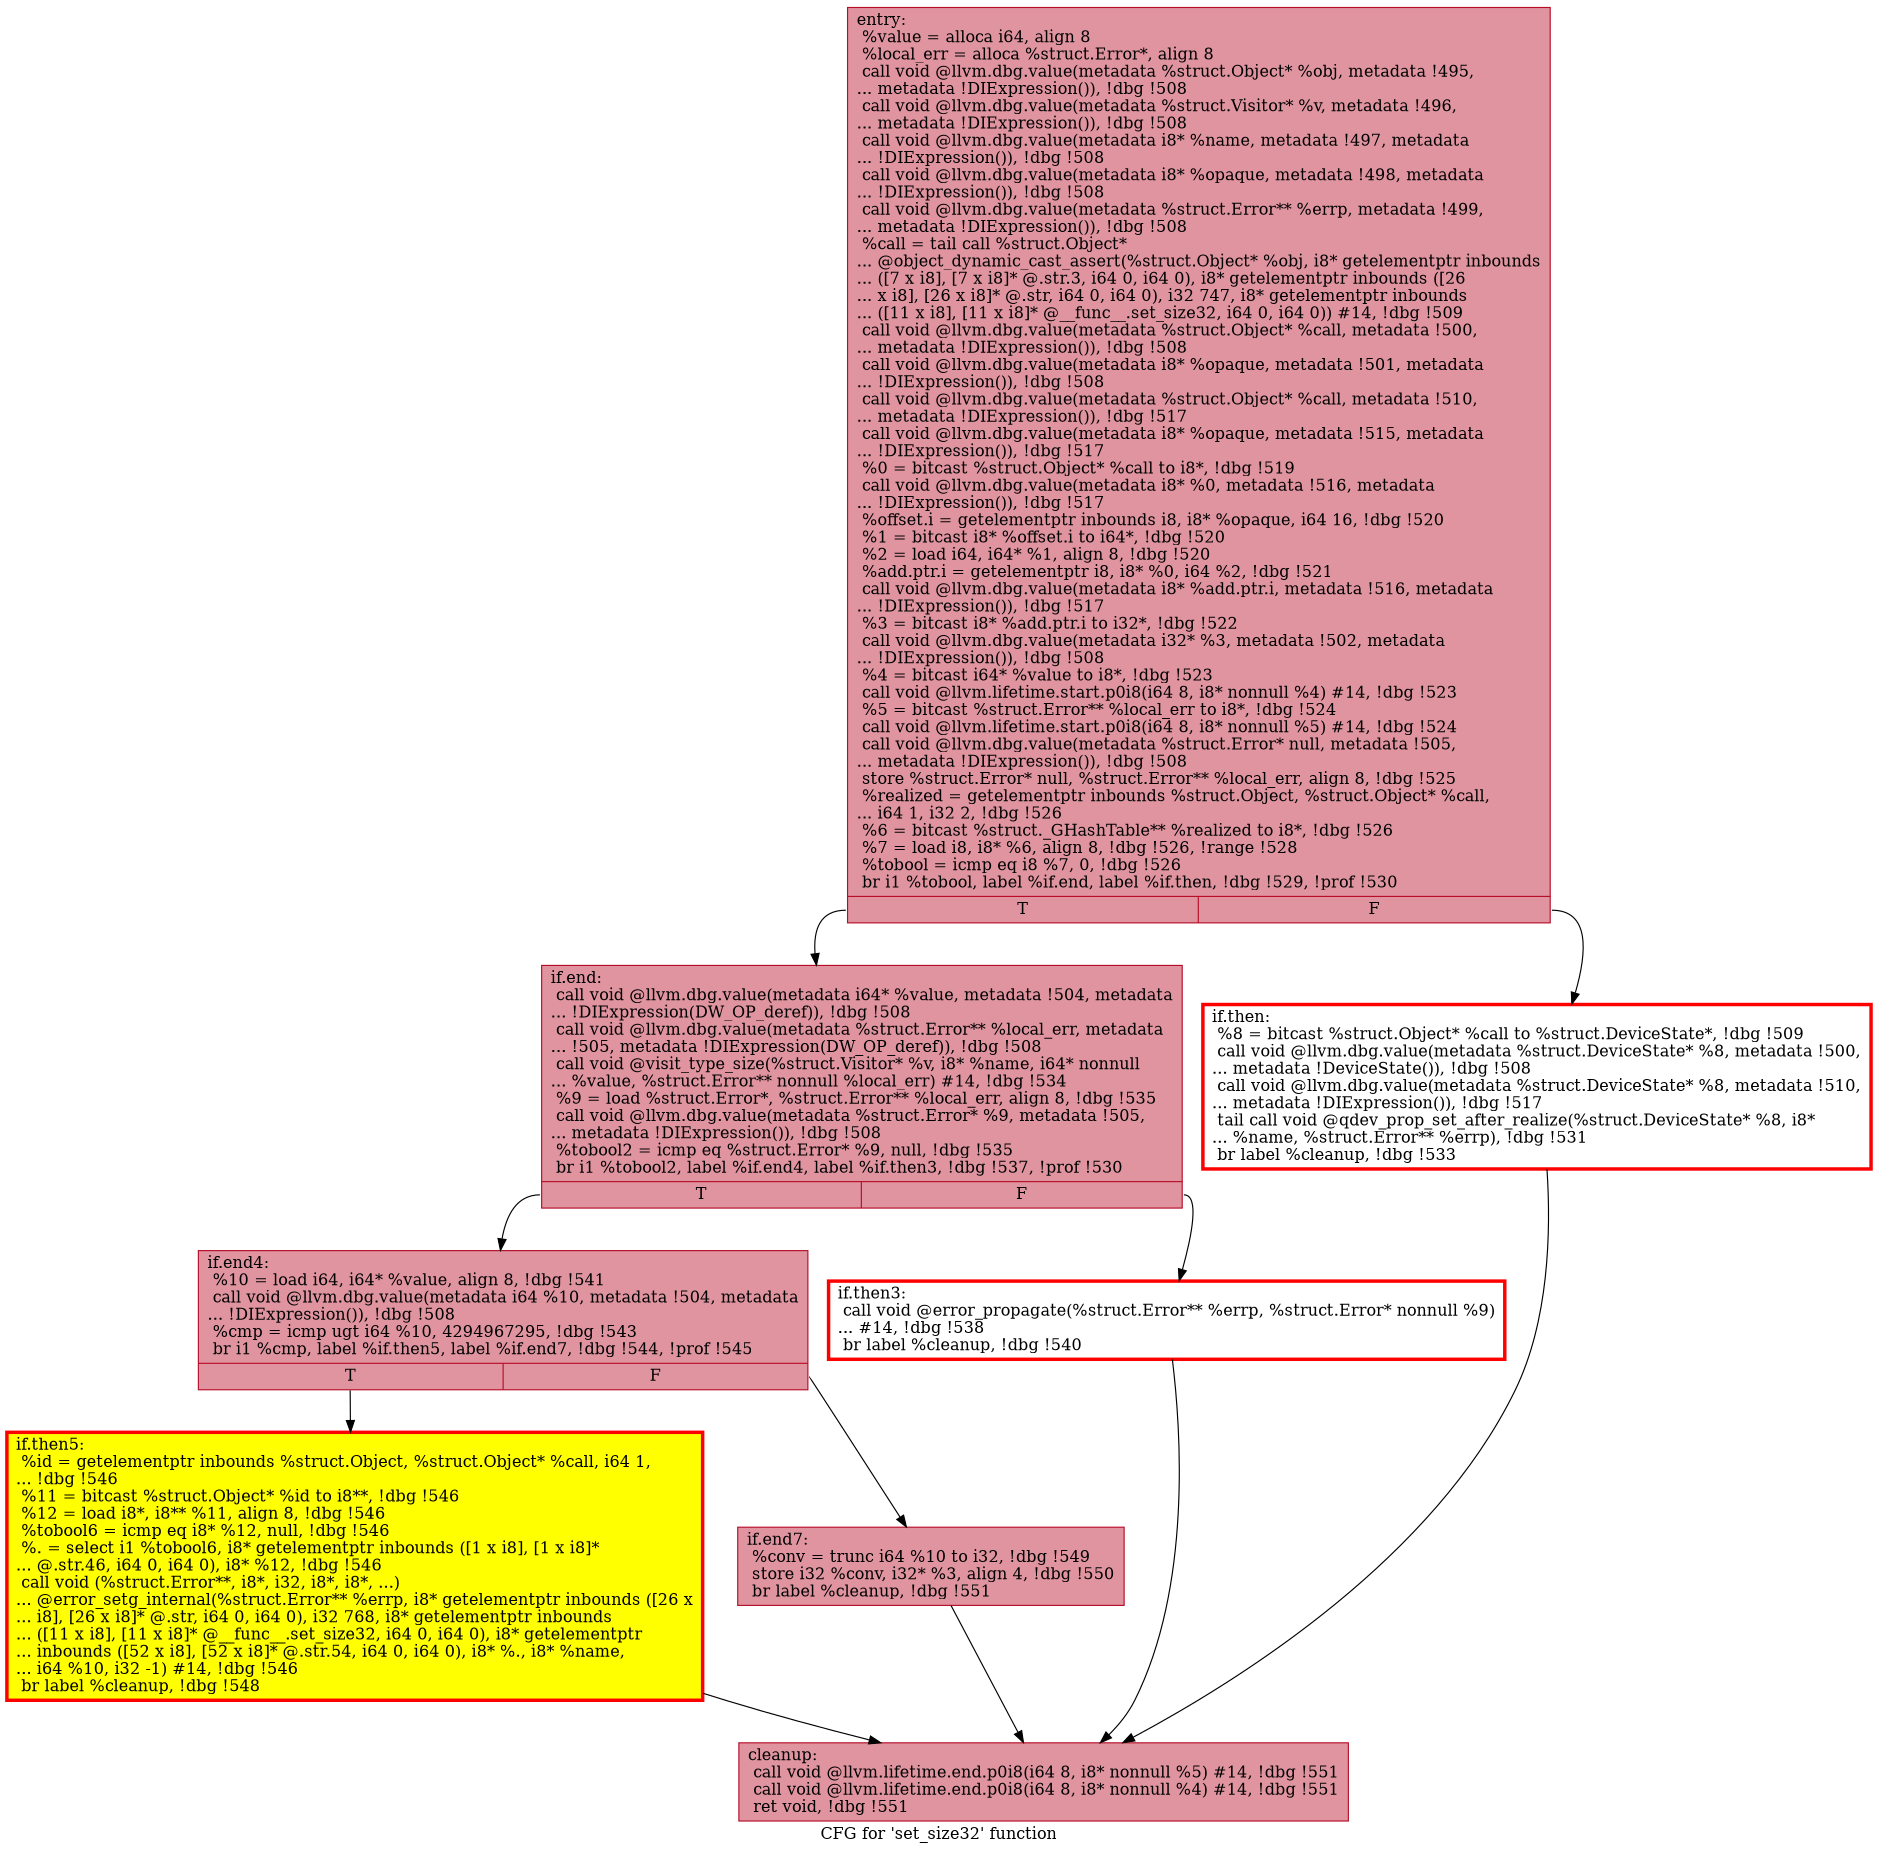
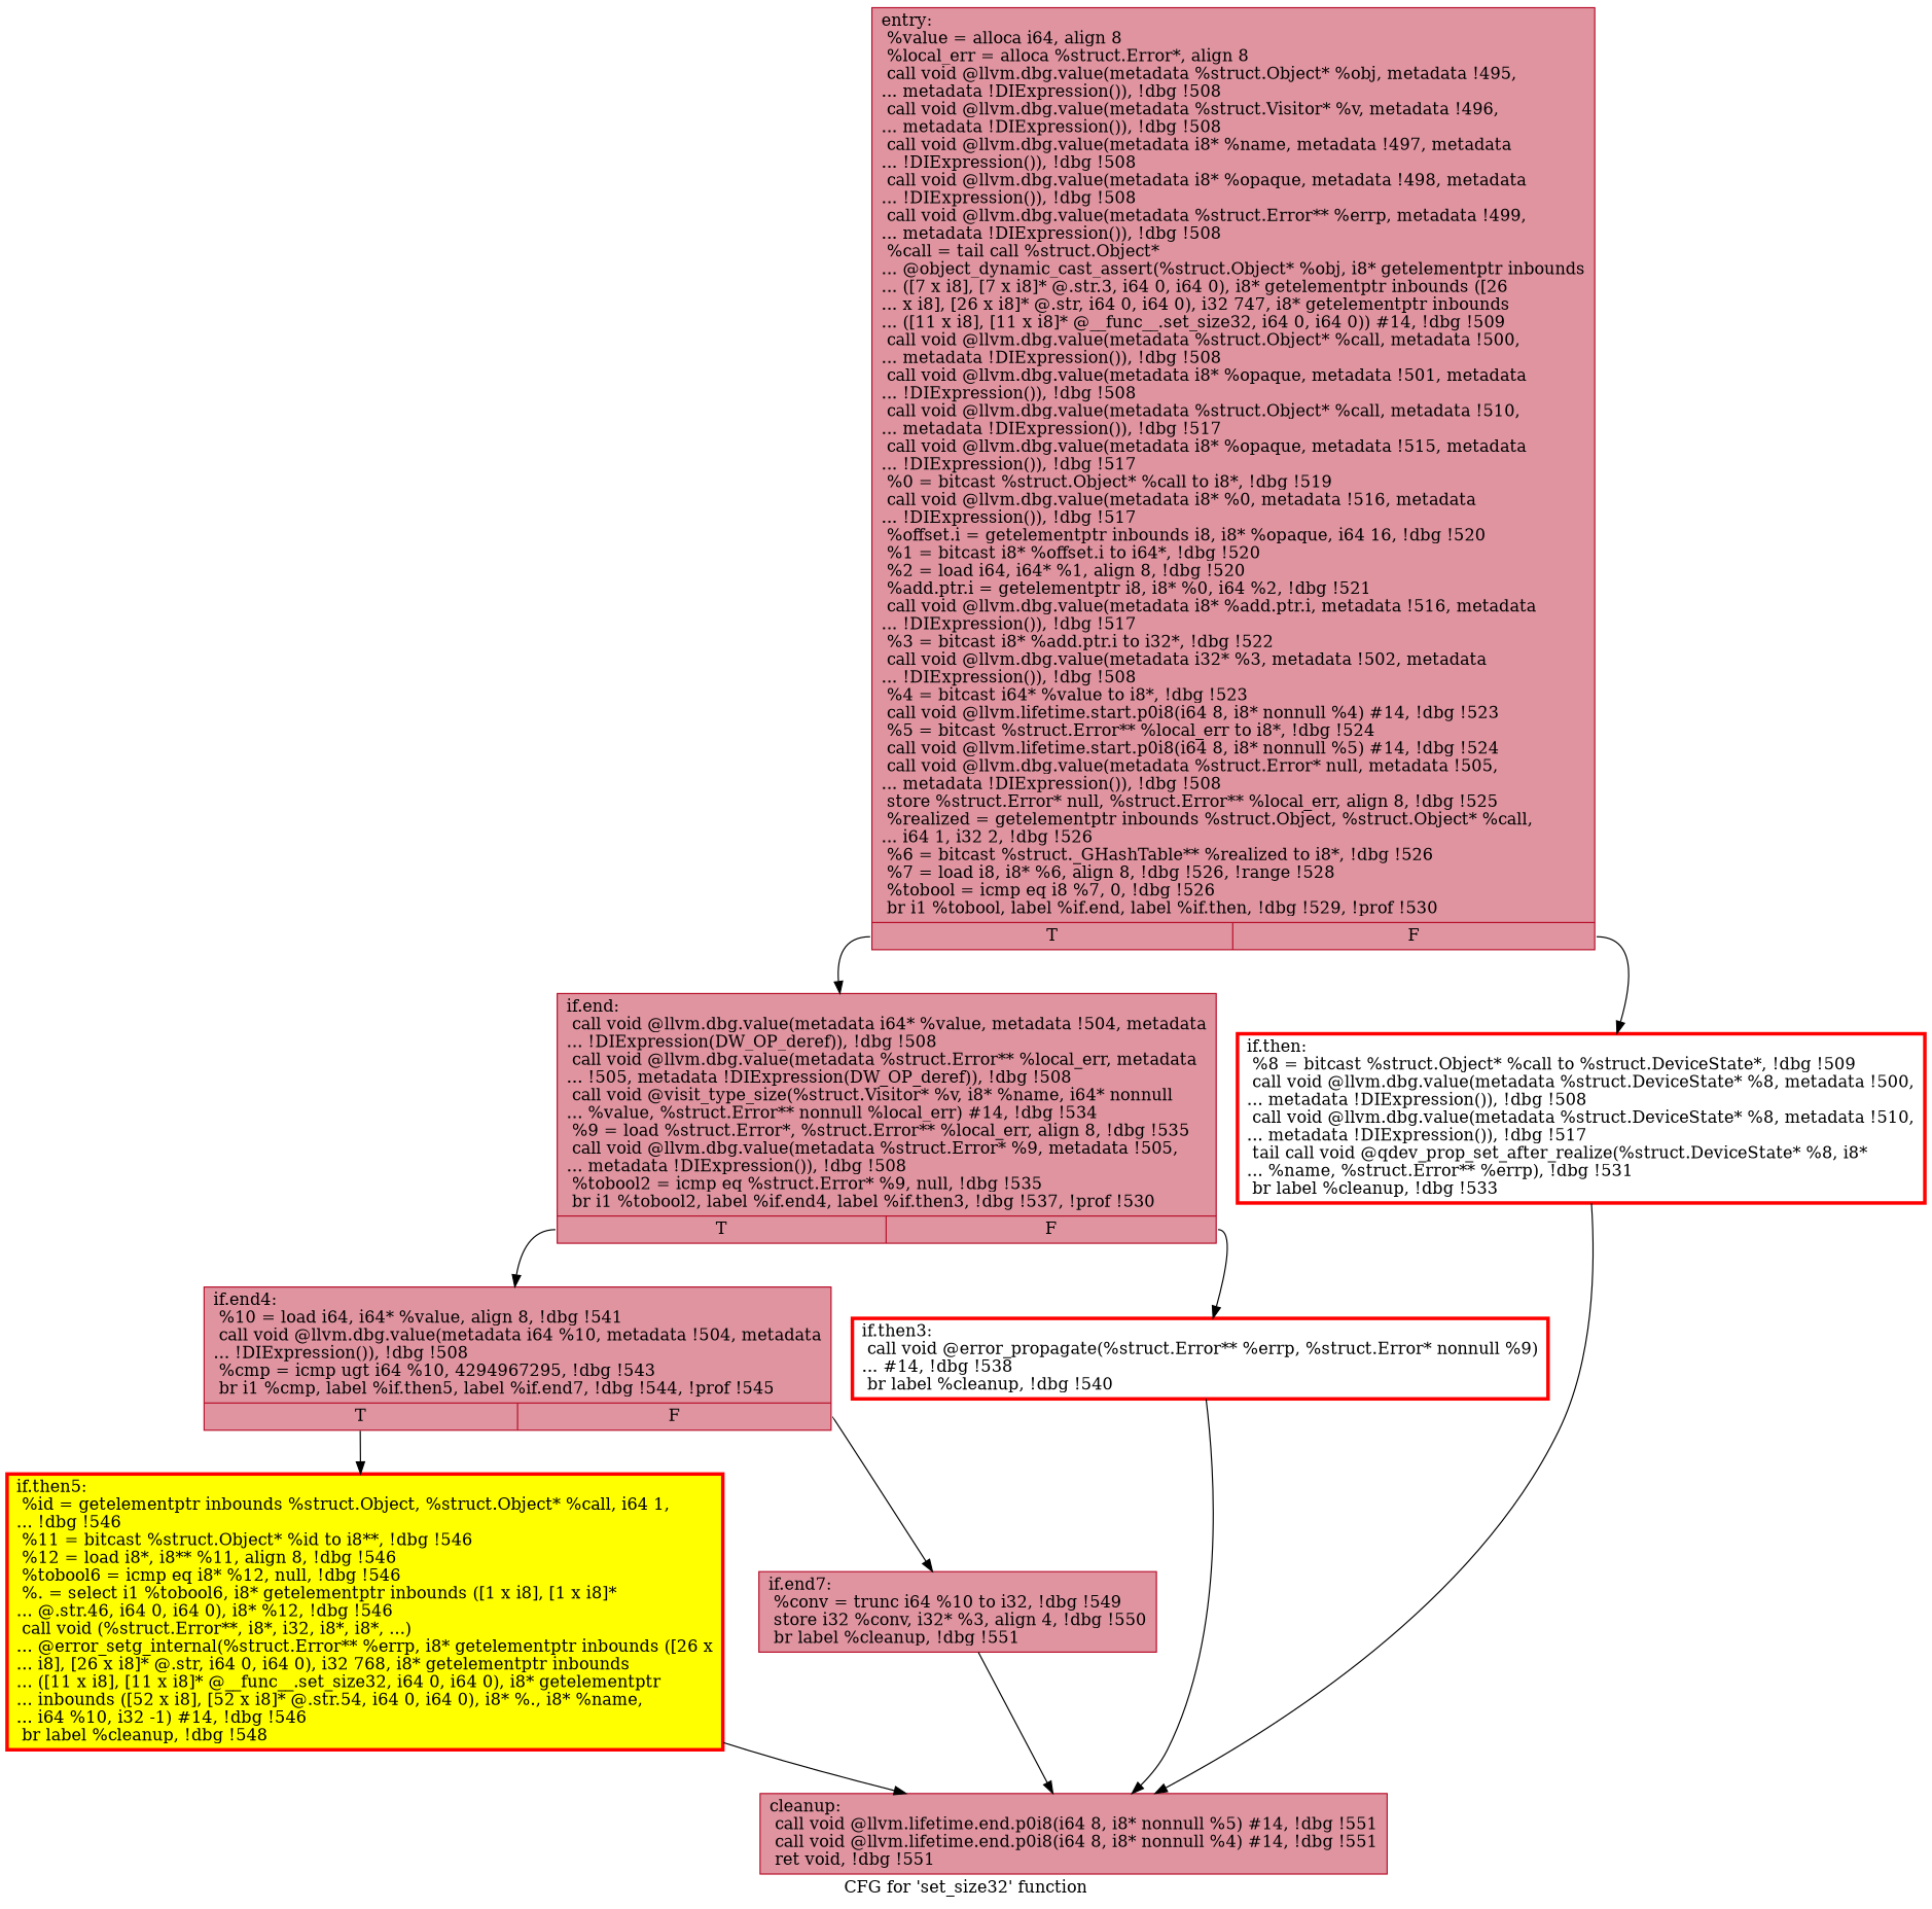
  digraph {
    label="CFG for 'set_size32' function"
    node [color="#b70d28ff" fillcolor="#b70d2870" shape=record style=filled]
    n1 [label="{entry:\l  %value = alloca i64, align 8\l  %local_err = alloca %struct.Error*, align 8\l  call void @llvm.dbg.value(metadata %struct.Object* %obj, metadata !495,\l... metadata !DIExpression()), !dbg !508\l  call void @llvm.dbg.value(metadata %struct.Visitor* %v, metadata !496,\l... metadata !DIExpression()), !dbg !508\l  call void @llvm.dbg.value(metadata i8* %name, metadata !497, metadata\l... !DIExpression()), !dbg !508\l  call void @llvm.dbg.value(metadata i8* %opaque, metadata !498, metadata\l... !DIExpression()), !dbg !508\l  call void @llvm.dbg.value(metadata %struct.Error** %errp, metadata !499,\l... metadata !DIExpression()), !dbg !508\l  %call = tail call %struct.Object*\l... @object_dynamic_cast_assert(%struct.Object* %obj, i8* getelementptr inbounds\l... ([7 x i8], [7 x i8]* @.str.3, i64 0, i64 0), i8* getelementptr inbounds ([26\l... x i8], [26 x i8]* @.str, i64 0, i64 0), i32 747, i8* getelementptr inbounds\l... ([11 x i8], [11 x i8]* @__func__.set_size32, i64 0, i64 0)) #14, !dbg !509\l  call void @llvm.dbg.value(metadata %struct.Object* %call, metadata !500,\l... metadata !DIExpression()), !dbg !508\l  call void @llvm.dbg.value(metadata i8* %opaque, metadata !501, metadata\l... !DIExpression()), !dbg !508\l  call void @llvm.dbg.value(metadata %struct.Object* %call, metadata !510,\l... metadata !DIExpression()), !dbg !517\l  call void @llvm.dbg.value(metadata i8* %opaque, metadata !515, metadata\l... !DIExpression()), !dbg !517\l  %0 = bitcast %struct.Object* %call to i8*, !dbg !519\l  call void @llvm.dbg.value(metadata i8* %0, metadata !516, metadata\l... !DIExpression()), !dbg !517\l  %offset.i = getelementptr inbounds i8, i8* %opaque, i64 16, !dbg !520\l  %1 = bitcast i8* %offset.i to i64*, !dbg !520\l  %2 = load i64, i64* %1, align 8, !dbg !520\l  %add.ptr.i = getelementptr i8, i8* %0, i64 %2, !dbg !521\l  call void @llvm.dbg.value(metadata i8* %add.ptr.i, metadata !516, metadata\l... !DIExpression()), !dbg !517\l  %3 = bitcast i8* %add.ptr.i to i32*, !dbg !522\l  call void @llvm.dbg.value(metadata i32* %3, metadata !502, metadata\l... !DIExpression()), !dbg !508\l  %4 = bitcast i64* %value to i8*, !dbg !523\l  call void @llvm.lifetime.start.p0i8(i64 8, i8* nonnull %4) #14, !dbg !523\l  %5 = bitcast %struct.Error** %local_err to i8*, !dbg !524\l  call void @llvm.lifetime.start.p0i8(i64 8, i8* nonnull %5) #14, !dbg !524\l  call void @llvm.dbg.value(metadata %struct.Error* null, metadata !505,\l... metadata !DIExpression()), !dbg !508\l  store %struct.Error* null, %struct.Error** %local_err, align 8, !dbg !525\l  %realized = getelementptr inbounds %struct.Object, %struct.Object* %call,\l... i64 1, i32 2, !dbg !526\l  %6 = bitcast %struct._GHashTable** %realized to i8*, !dbg !526\l  %7 = load i8, i8* %6, align 8, !dbg !526, !range !528\l  %tobool = icmp eq i8 %7, 0, !dbg !526\l  br i1 %tobool, label %if.end, label %if.then, !dbg !529, !prof !530\l|{<s0>T|<s1>F}}"]
    n2 [label="{if.end:                                           \l  call void @llvm.dbg.value(metadata i64* %value, metadata !504, metadata\l... !DIExpression(DW_OP_deref)), !dbg !508\l  call void @llvm.dbg.value(metadata %struct.Error** %local_err, metadata\l... !505, metadata !DIExpression(DW_OP_deref)), !dbg !508\l  call void @visit_type_size(%struct.Visitor* %v, i8* %name, i64* nonnull\l... %value, %struct.Error** nonnull %local_err) #14, !dbg !534\l  %9 = load %struct.Error*, %struct.Error** %local_err, align 8, !dbg !535\l  call void @llvm.dbg.value(metadata %struct.Error* %9, metadata !505,\l... metadata !DIExpression()), !dbg !508\l  %tobool2 = icmp eq %struct.Error* %9, null, !dbg !535\l  br i1 %tobool2, label %if.end4, label %if.then3, !dbg !537, !prof !530\l|{<s0>T|<s1>F}}"]
-   n3 [color=red label="{if.then:                                          \l  %8 = bitcast %struct.Object* %call to %struct.DeviceState*, !dbg !509\l  call void @llvm.dbg.value(metadata %struct.DeviceState* %8, metadata !500,\l... metadata !DeviceState()), !dbg !508\l  call void @llvm.dbg.value(metadata %struct.DeviceState* %8, metadata !510,\l... metadata !DIExpression()), !dbg !517\l  tail call void @qdev_prop_set_after_realize(%struct.DeviceState* %8, i8*\l... %name, %struct.Error** %errp), !dbg !531\l  br label %cleanup, !dbg !533\l}" penwidth=3.0 fillcolor="" style=""]
+   n3 [color=red label="{if.then:                                          \l  %8 = bitcast %struct.Object* %call to %struct.DeviceState*, !dbg !509\l  call void @llvm.dbg.value(metadata %struct.DeviceState* %8, metadata !500,\l... metadata !DIExpression()), !dbg !508\l  call void @llvm.dbg.value(metadata %struct.DeviceState* %8, metadata !510,\l... metadata !DIExpression()), !dbg !517\l  tail call void @qdev_prop_set_after_realize(%struct.DeviceState* %8, i8*\l... %name, %struct.Error** %errp), !dbg !531\l  br label %cleanup, !dbg !533\l}" penwidth=3.0 fillcolor="" style=""]
    n4 [label="{if.end4:                                          \l  %10 = load i64, i64* %value, align 8, !dbg !541\l  call void @llvm.dbg.value(metadata i64 %10, metadata !504, metadata\l... !DIExpression()), !dbg !508\l  %cmp = icmp ugt i64 %10, 4294967295, !dbg !543\l  br i1 %cmp, label %if.then5, label %if.end7, !dbg !544, !prof !545\l|{<s0>T|<s1>F}}"]
    n5 [color=red label="{if.then3:                                         \l  call void @error_propagate(%struct.Error** %errp, %struct.Error* nonnull %9)\l... #14, !dbg !538\l  br label %cleanup, !dbg !540\l}" penwidth=3.0 fillcolor="" style=""]
    n6 [label="{cleanup:                                          \l  call void @llvm.lifetime.end.p0i8(i64 8, i8* nonnull %5) #14, !dbg !551\l  call void @llvm.lifetime.end.p0i8(i64 8, i8* nonnull %4) #14, !dbg !551\l  ret void, !dbg !551\l}"]
    n7 [color=red fillcolor=yellow label="{if.then5:                                         \l  %id = getelementptr inbounds %struct.Object, %struct.Object* %call, i64 1,\l... !dbg !546\l  %11 = bitcast %struct.Object* %id to i8**, !dbg !546\l  %12 = load i8*, i8** %11, align 8, !dbg !546\l  %tobool6 = icmp eq i8* %12, null, !dbg !546\l  %. = select i1 %tobool6, i8* getelementptr inbounds ([1 x i8], [1 x i8]*\l... @.str.46, i64 0, i64 0), i8* %12, !dbg !546\l  call void (%struct.Error**, i8*, i32, i8*, i8*, ...)\l... @error_setg_internal(%struct.Error** %errp, i8* getelementptr inbounds ([26 x\l... i8], [26 x i8]* @.str, i64 0, i64 0), i32 768, i8* getelementptr inbounds\l... ([11 x i8], [11 x i8]* @__func__.set_size32, i64 0, i64 0), i8* getelementptr\l... inbounds ([52 x i8], [52 x i8]* @.str.54, i64 0, i64 0), i8* %., i8* %name,\l... i64 %10, i32 -1) #14, !dbg !546\l  br label %cleanup, !dbg !548\l}" penwidth=3.0]
    n8 [label="{if.end7:                                          \l  %conv = trunc i64 %10 to i32, !dbg !549\l  store i32 %conv, i32* %3, align 4, !dbg !550\l  br label %cleanup, !dbg !551\l}"]
    n1 -> n2 [tailport=s0]
    n1 -> n3 [tailport=s1]
    n2 -> n4 [tailport=s0]
    n2 -> n5 [tailport=s1]
    n3 -> n6
    n4 -> n7 [tailport=s0]
    n4 -> n8 [tailport=s1]
    n5 -> n6
    n7 -> n6
    n8 -> n6
  }
